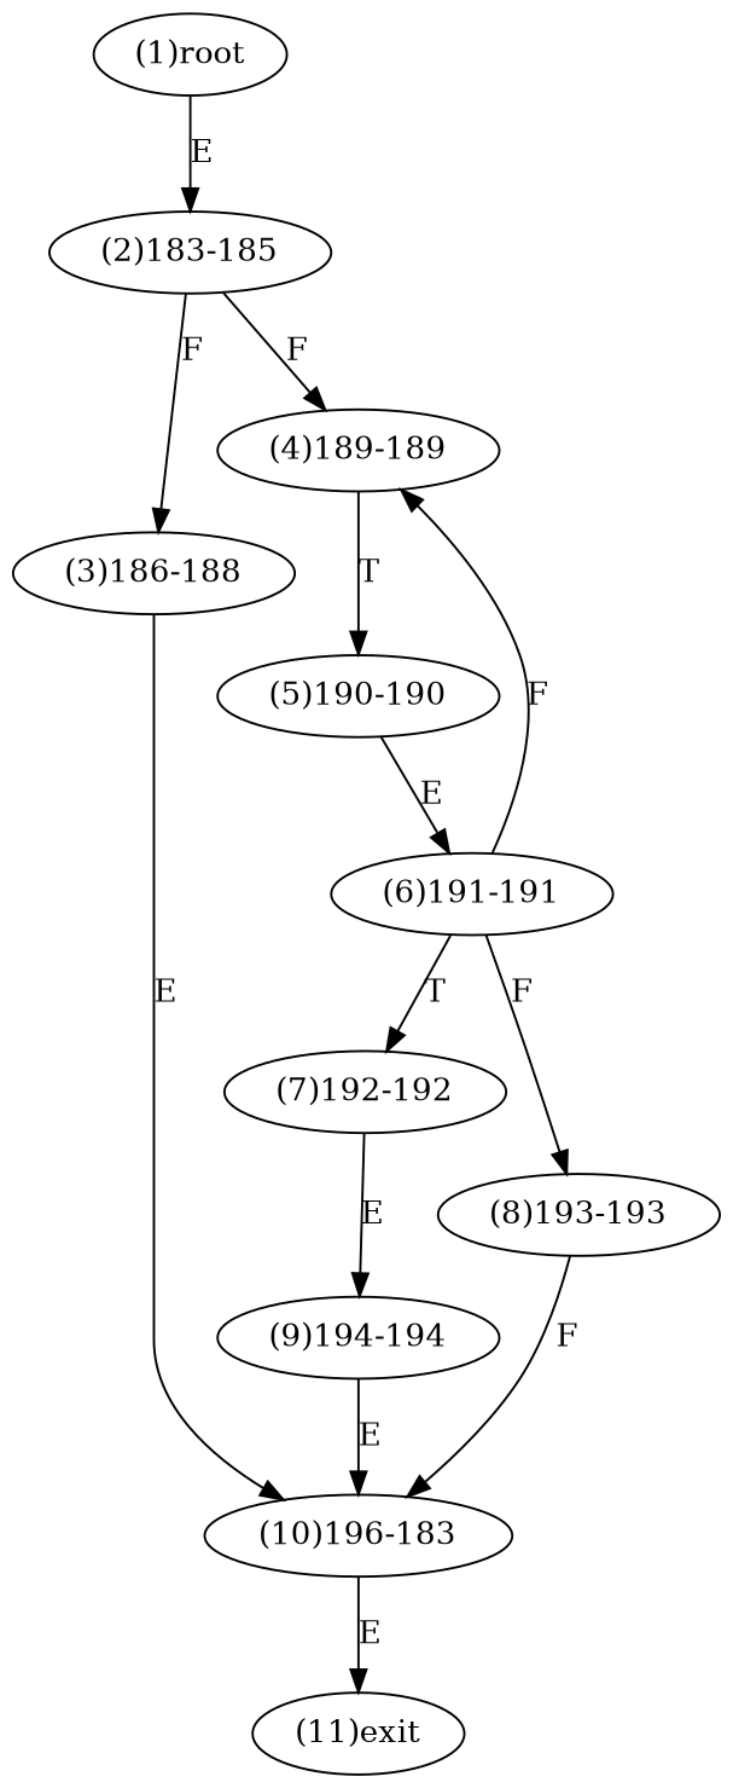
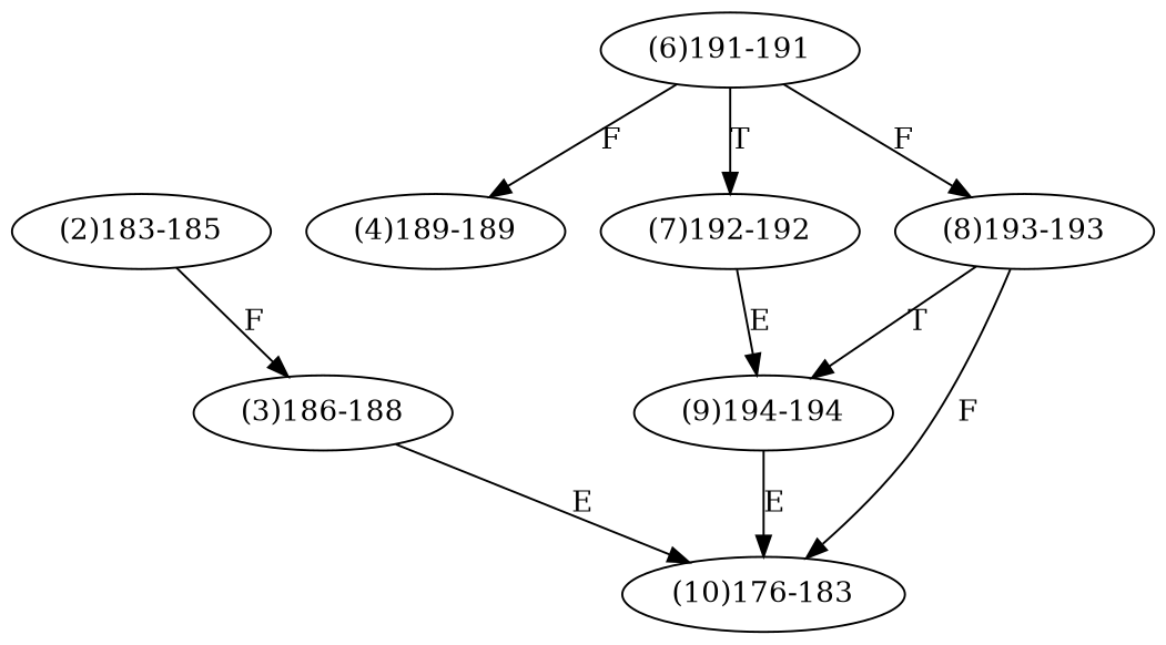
  digraph {
-   n1 [label="(1)root"]
    n2 [label="(2)183-185"]
    n3 [label="(3)186-188"]
    n4 [label="(4)189-189"]
-   n5 [label="(10)196-183"]
-   n6 [label="(5)190-190"]
-   n7 [label="(11)exit"]
+   n5 [label="(10)176-183"]
    n8 [label="(6)191-191"]
    n9 [label="(7)192-192"]
    n10 [label="(8)193-193"]
    n11 [label="(9)194-194"]
-   n1 -> n2 [label=E]
    n2 -> n3 [label=F]
-   n2 -> n4 [label=F]
    n3 -> n5 [label=E]
-   n4 -> n6 [label=T]
-   n5 -> n7 [label=E]
-   n6 -> n8 [label=E]
    n8 -> n4 [label=F]
    n8 -> n9 [label=T]
    n8 -> n10 [label=F]
    n9 -> n11 [label=E]
    n10 -> n5 [label=F]
+   n10 -> n11 [label=T]
    n11 -> n5 [label=E]
  }
